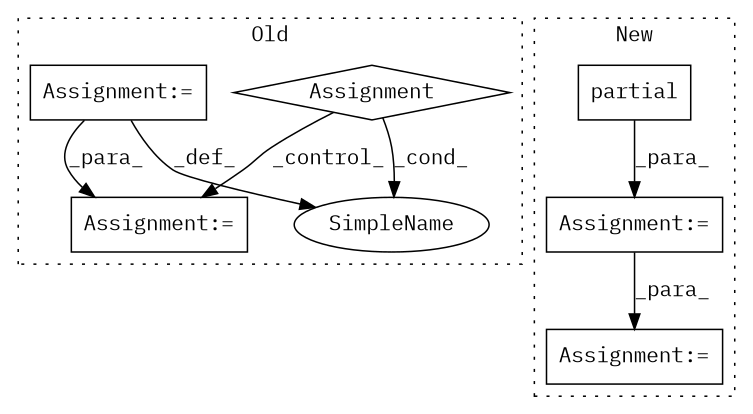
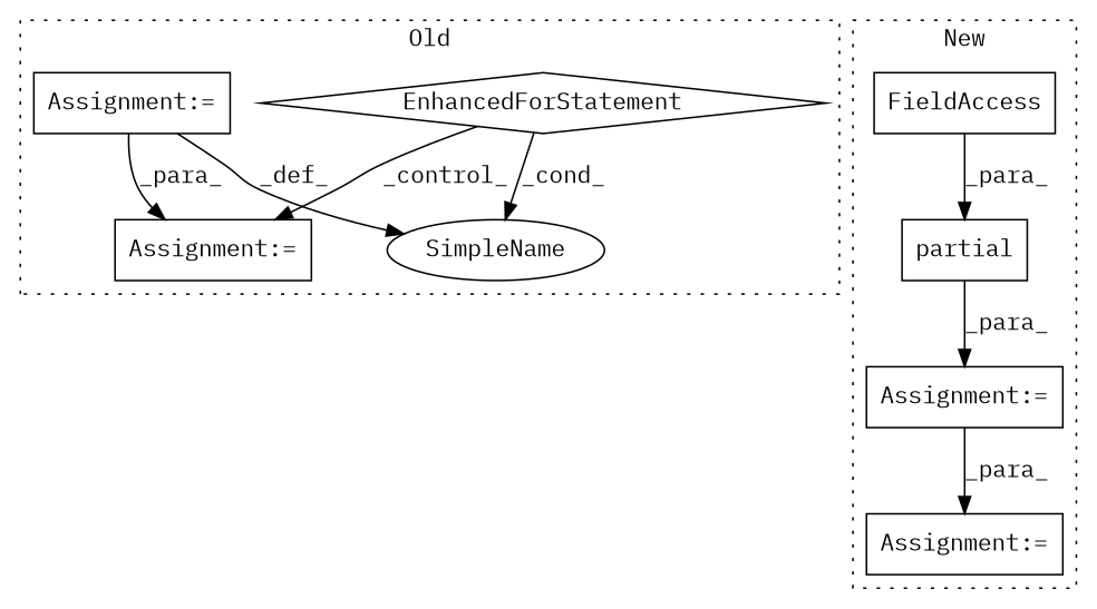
  digraph {
    fontname="IBM Plex Mono"
    node [a=7 fontname="IBM Plex Mono" l=1 s="2239,2324" shape=box]
    edge [fontname="IBM Plex Mono"]
-   n1 [a=70 l="57,2" label=Assignment shape=diamond]
+   n1 [a=70 l="57,2" label=EnhancedForStatement shape=diamond]
    n2 [l="57,2" label="Assignment:="]
    n3 [label="Assignment:=" s=2532]
    n4 [a=42 l=12 label=SimpleName s=2300 shape=ellipse]
    n5 [a=32 l="8,1" label=partial s="2498,2550"]
+   n6 [a=22 l=20 label=FieldAccess s=2506]
    n7 [label="Assignment:=" s=2497]
    n8 [label="Assignment:=" s=2560]
    subgraph cluster_1 {
      label=Old
      style=dotted
      n1
      n2
      n3
      n4
    }
    subgraph cluster_2 {
      label=New
      style=dotted
      n5
+     n6
      n7
      n8
    }
    n1 -> n3 [label=_control_]
    n1 -> n4 [label=_cond_]
    n2 -> n3 [label=_para_]
    n2 -> n4 [label=_def_]
    n5 -> n7 [label=_para_]
+   n6 -> n5 [label=_para_]
    n7 -> n8 [label=_para_]
  }
